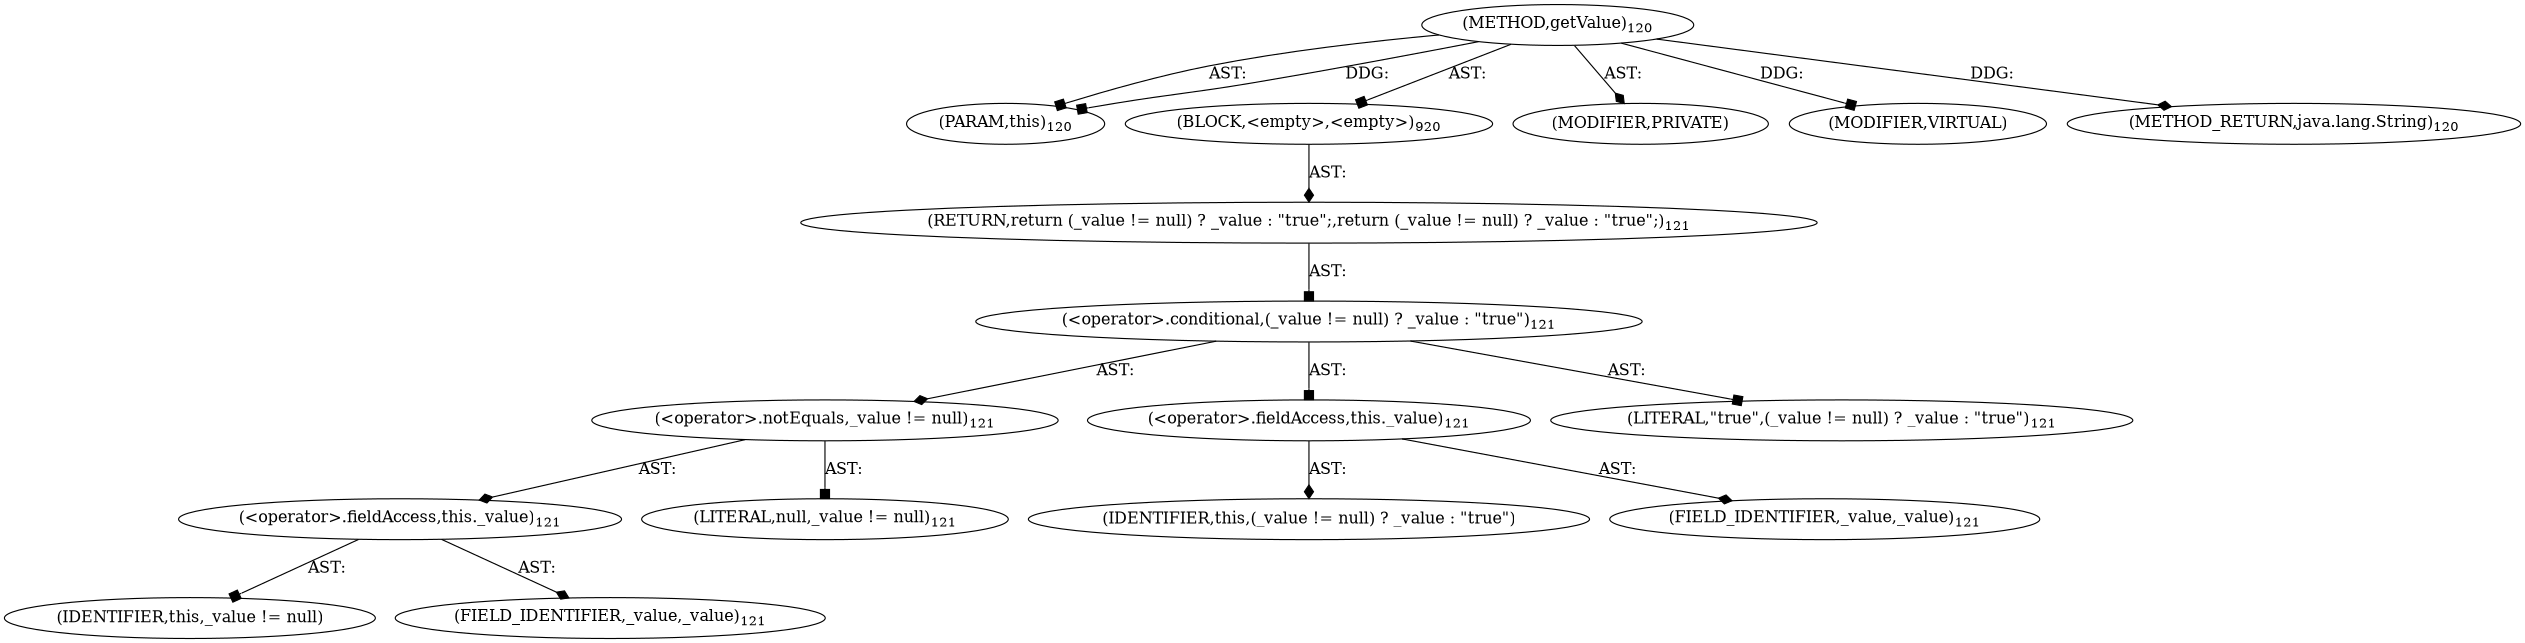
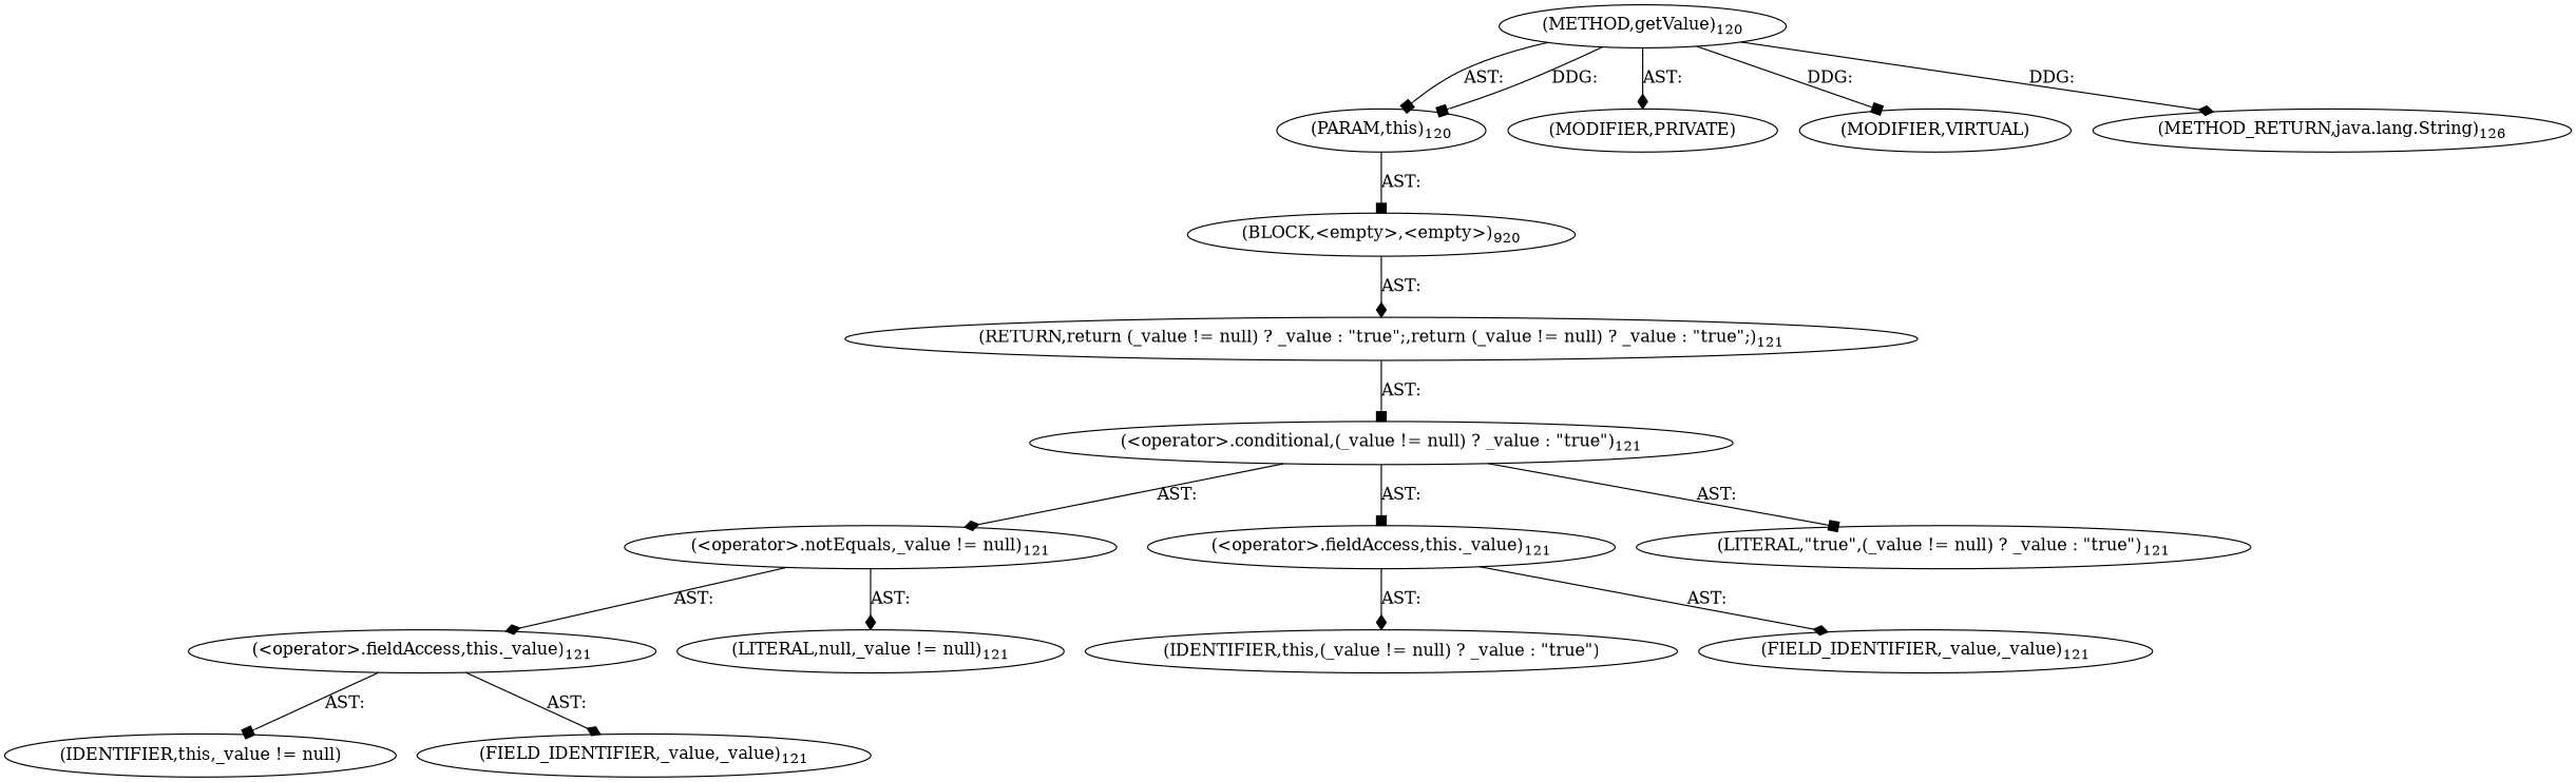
  digraph {
    edge [arrowhead=diamond]
    n1 [label=<(METHOD,getValue)<SUB>120</SUB>>]
    n2 [label=<(PARAM,this)<SUB>120</SUB>>]
    n3 [label=<(BLOCK,&lt;empty&gt;,&lt;empty&gt;)<SUB>920</SUB>>]
    n4 [label=<(MODIFIER,PRIVATE)>]
    n5 [label=<(MODIFIER,VIRTUAL)>]
-   n6 [label=<(METHOD_RETURN,java.lang.String)<SUB>120</SUB>>]
+   n6 [label=<(METHOD_RETURN,java.lang.String)<SUB>126</SUB>>]
    n7 [label=<(RETURN,return (_value != null) ? _value : &quot;true&quot;;,return (_value != null) ? _value : &quot;true&quot;;)<SUB>121</SUB>>]
    n8 [label=<(&lt;operator&gt;.conditional,(_value != null) ? _value : &quot;true&quot;)<SUB>121</SUB>>]
    n9 [label=<(&lt;operator&gt;.notEquals,_value != null)<SUB>121</SUB>>]
    n10 [label=<(&lt;operator&gt;.fieldAccess,this._value)<SUB>121</SUB>>]
    n11 [label=<(LITERAL,&quot;true&quot;,(_value != null) ? _value : &quot;true&quot;)<SUB>121</SUB>>]
    n12 [label=<(&lt;operator&gt;.fieldAccess,this._value)<SUB>121</SUB>>]
    n13 [label=<(LITERAL,null,_value != null)<SUB>121</SUB>>]
    n14 [label=<(IDENTIFIER,this,(_value != null) ? _value : &quot;true&quot;)>]
    n15 [label=<(FIELD_IDENTIFIER,_value,_value)<SUB>121</SUB>>]
    n16 [label=<(IDENTIFIER,this,_value != null)>]
    n17 [label=<(FIELD_IDENTIFIER,_value,_value)<SUB>121</SUB>>]
    n1 -> n2 [arrowhead=box label="AST: "]
    n1 -> n2 [arrowhead=box label="DDG: "]
-   n1 -> n3 [arrowhead=box label="AST: "]
+   n2 -> n3 [arrowhead=box label="AST: "]
    n1 -> n4 [label="AST: "]
    n1 -> n5 [arrowhead=box label="DDG: "]
    n1 -> n6 [label="DDG: "]
    n3 -> n7 [label="AST: "]
    n7 -> n8 [arrowhead=box label="AST: "]
    n8 -> n9 [label="AST: "]
    n8 -> n10 [arrowhead=box label="AST: "]
    n8 -> n11 [arrowhead=box label="AST: "]
    n9 -> n12 [label="AST: "]
-   n9 -> n13 [arrowhead=box label="AST: "]
+   n9 -> n13 [label="AST: "]
    n10 -> n14 [label="AST: "]
    n10 -> n15 [label="AST: "]
    n12 -> n16 [arrowhead=box label="AST: "]
    n12 -> n17 [label="AST: "]
  }
